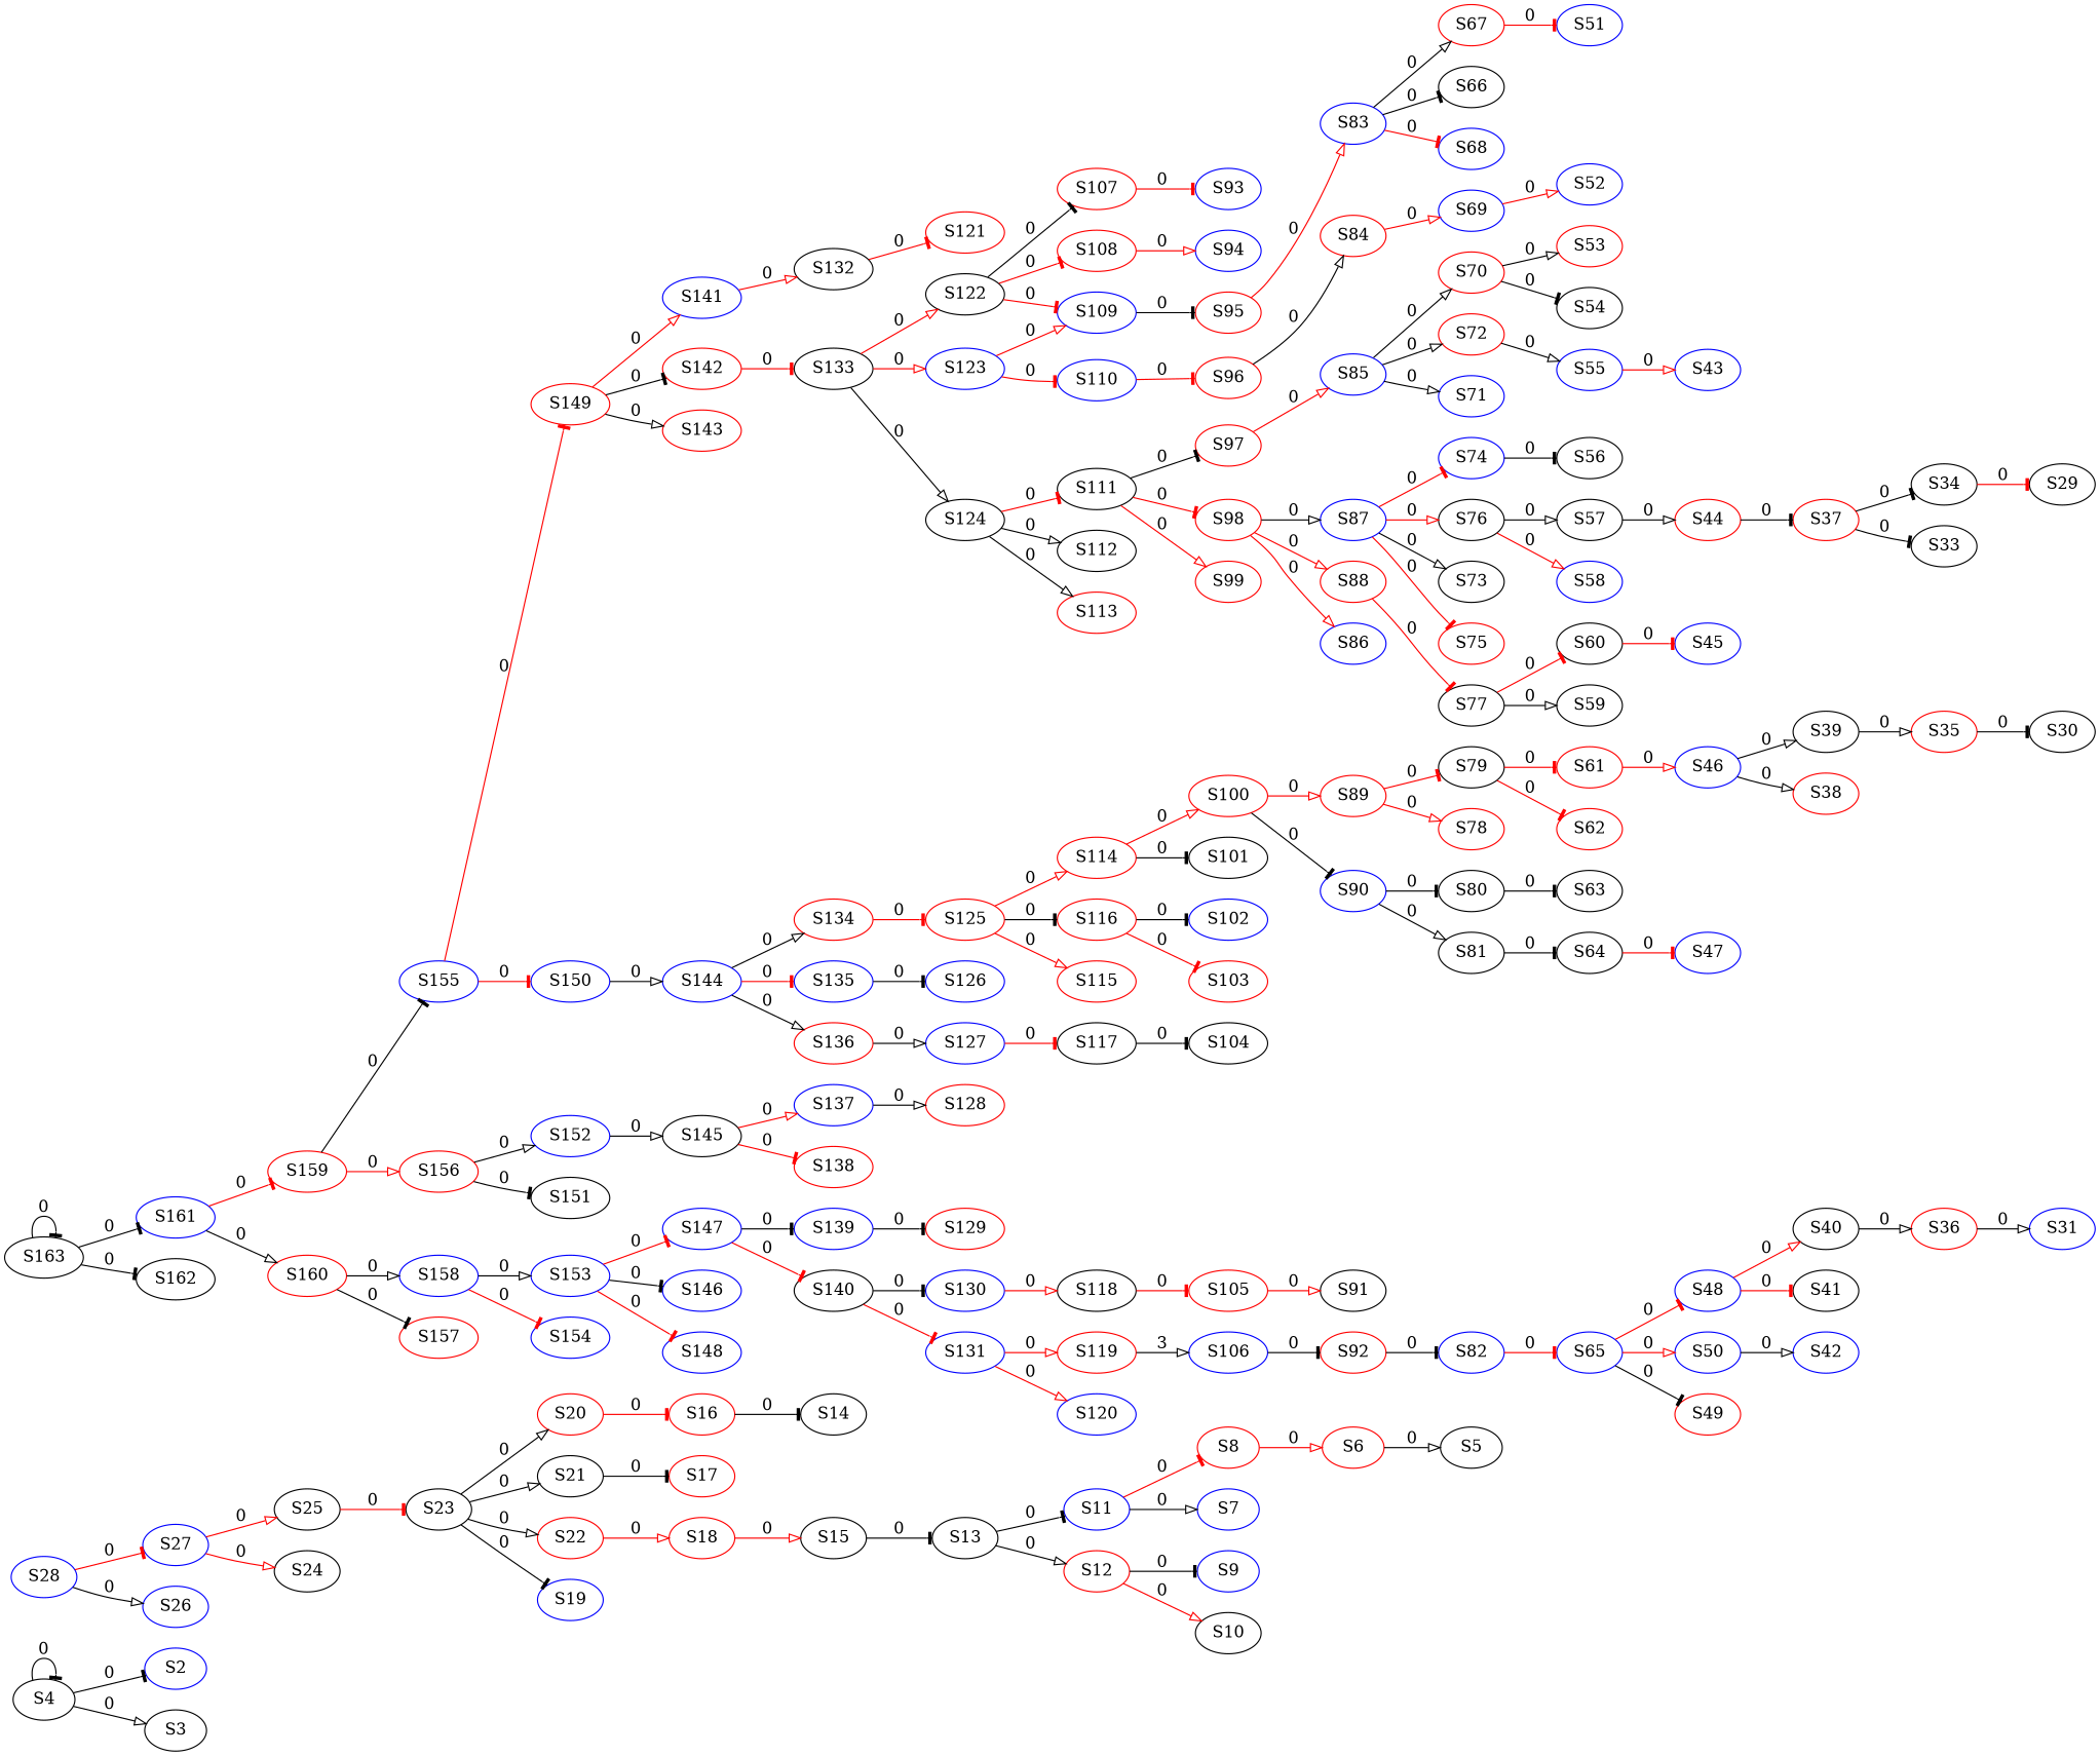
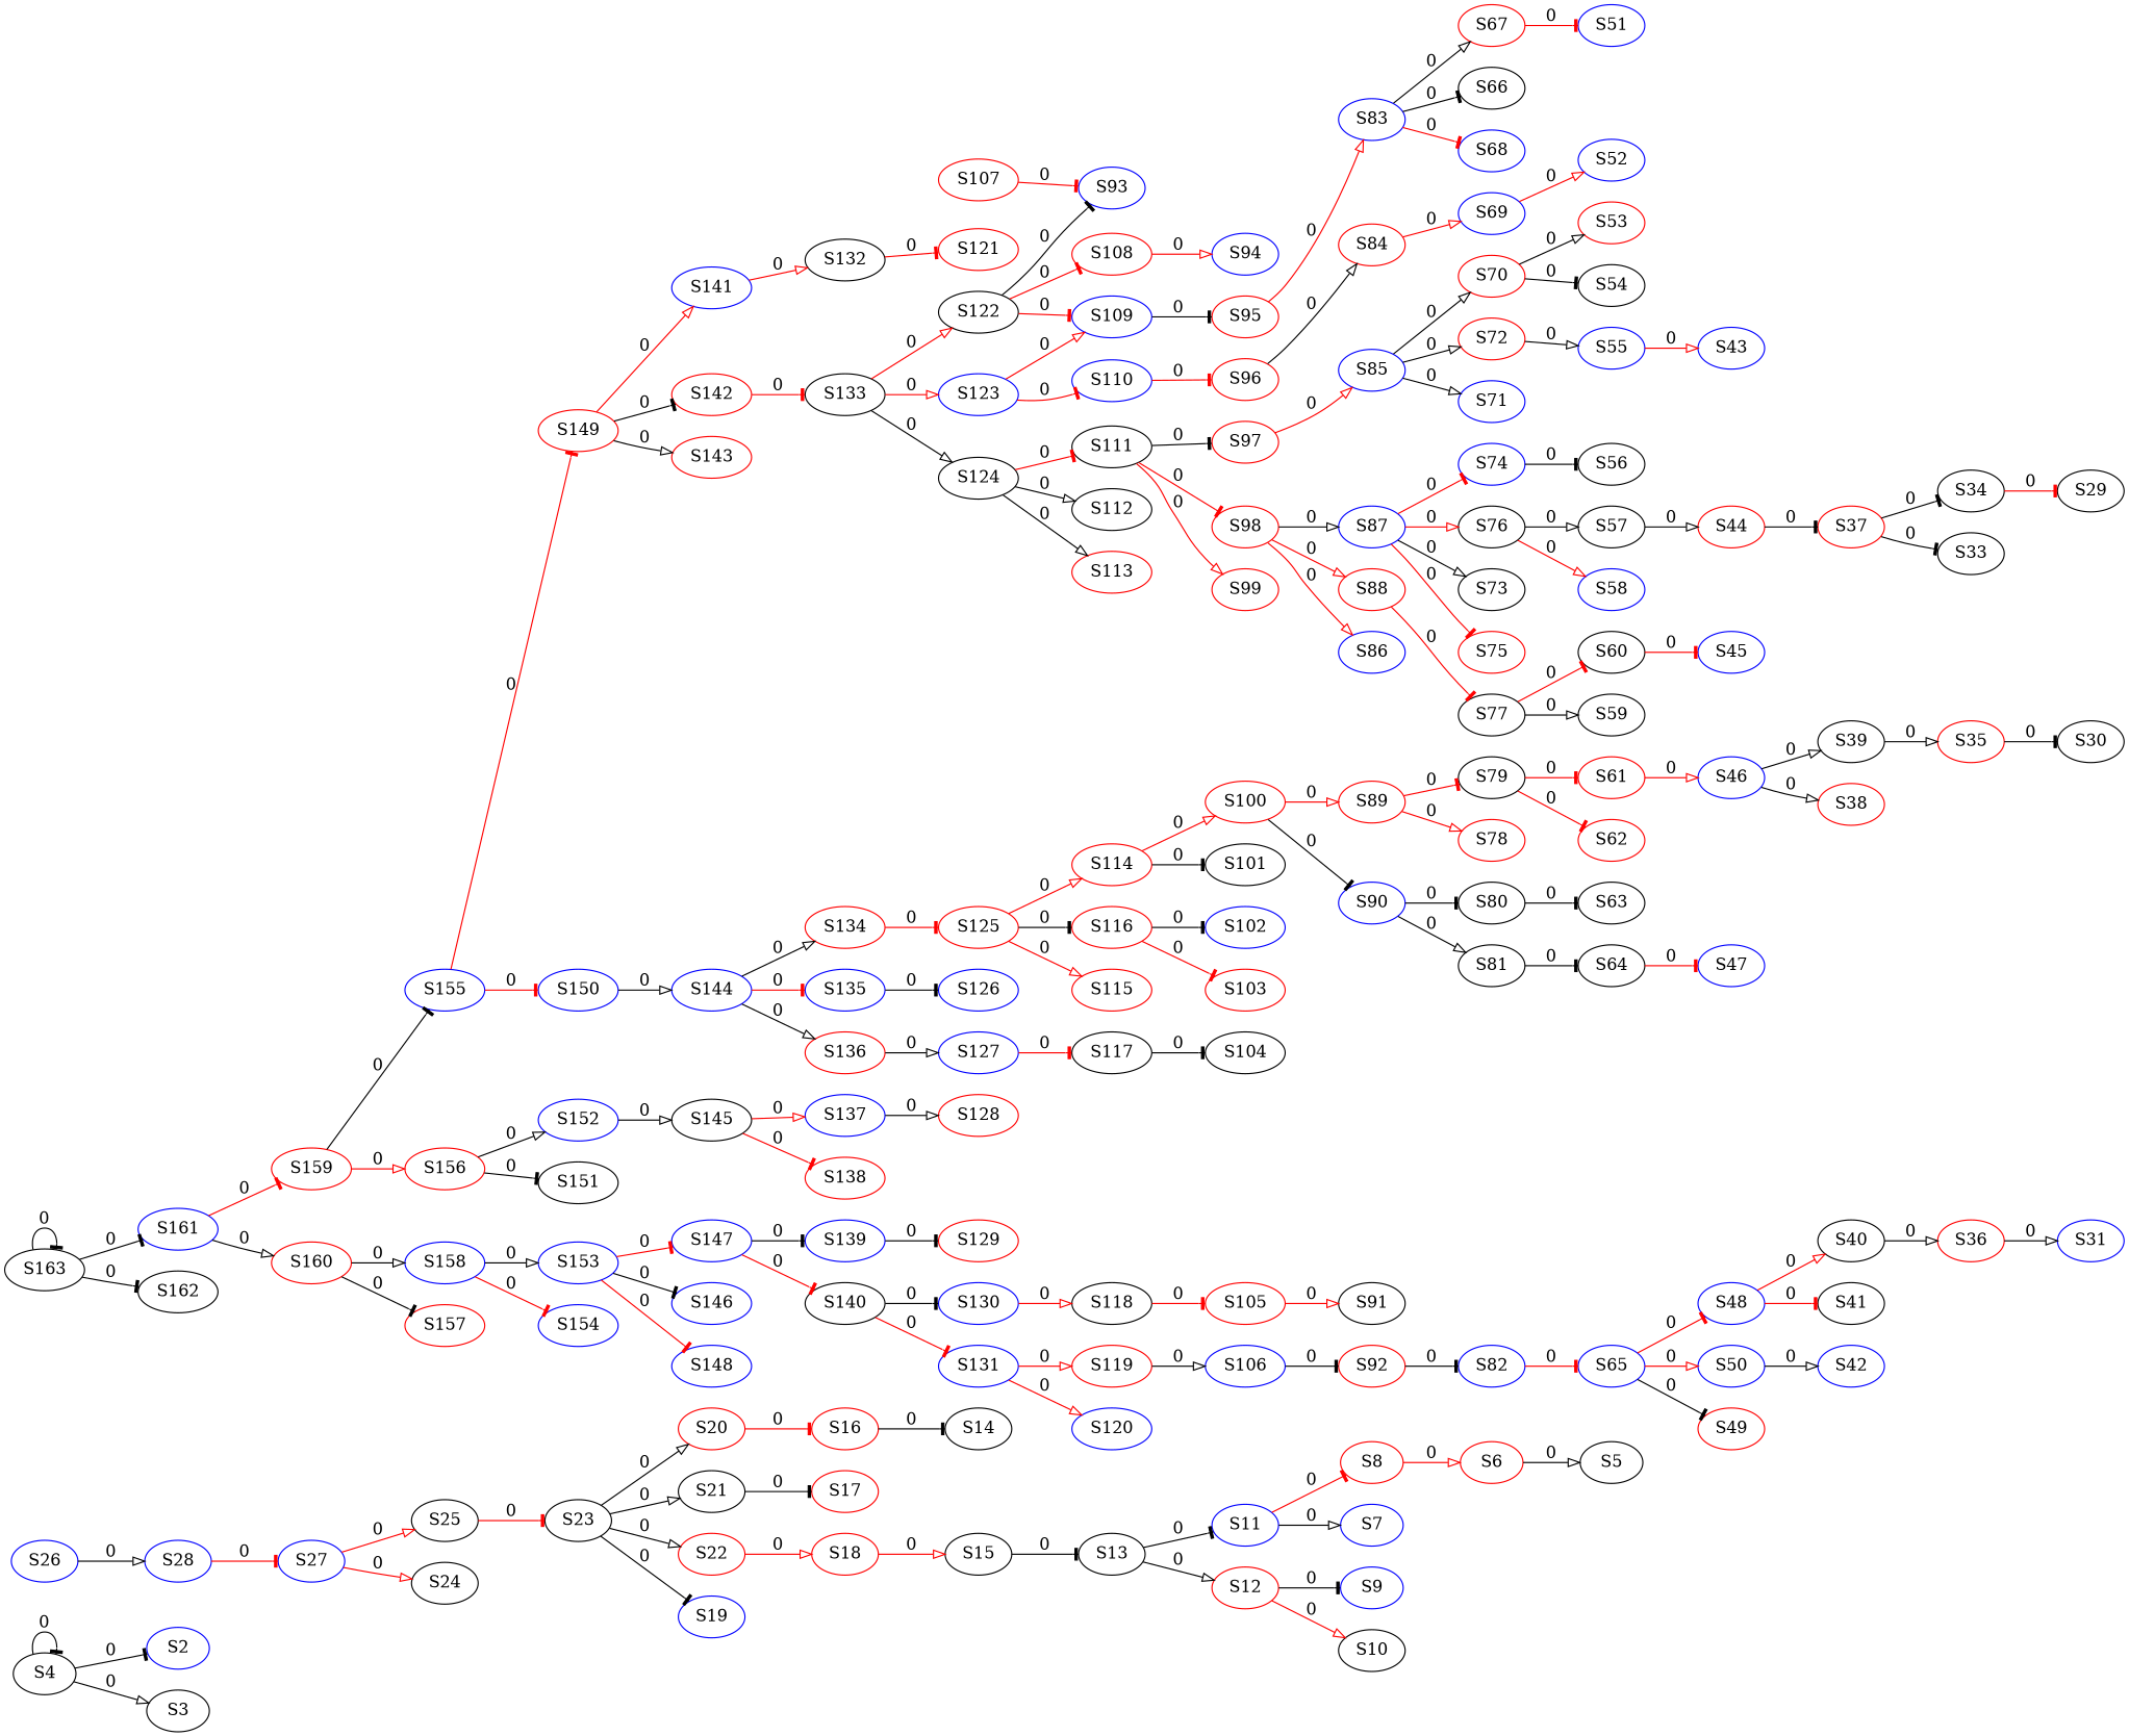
  strict digraph {
    rankdir=LR
    node [color=blue]
    edge [arrowhead=tee color=black]
    S4 [color=black]
    S2
    S3 [color=black]
    S6 [color=red]
    S5 [color=black]
    S8 [color=red]
    S11
    S7
    S12 [color=red]
    S9
    S10 [color=black]
    S13 [color=black]
    S15 [color=black]
    S16 [color=red]
    S14 [color=black]
    S18 [color=red]
    S20 [color=red]
    S21 [color=black]
    S17 [color=red]
    S22 [color=red]
    S23 [color=black]
    S19
    S25 [color=black]
    S27
    S24 [color=black]
    S28
    S26
    S34 [color=black]
    S29 [color=black]
    S35 [color=red]
    S30 [color=black]
    S36 [color=red]
    S31
    S37 [color=red]
    S33 [color=black]
    S39 [color=black]
    S40 [color=black]
    S44 [color=red]
    S46
    S38 [color=red]
    S48
    S41 [color=black]
    S50
    S42
    S55
    S43
    S57 [color=black]
    S60 [color=black]
    S45
    S61 [color=red]
    S64 [color=black]
    S47
    S65
    S49 [color=red]
    S67 [color=red]
    S51
    S69
    S52
    S70 [color=red]
    S53 [color=red]
    S54 [color=black]
    S72 [color=red]
    S56 [color=black]
    S74
    S76 [color=black]
    S58
    S77 [color=black]
    S59 [color=black]
    S79 [color=black]
    S62 [color=red]
    S80 [color=black]
    S63 [color=black]
    S81 [color=black]
    S82
    S83
    S66 [color=black]
    S68
    S84 [color=red]
    S85
    S71
    S87
    S73 [color=black]
    S75 [color=red]
    S88 [color=red]
    S89 [color=red]
    S78 [color=red]
    S90
    S92 [color=red]
    S95 [color=red]
    S96 [color=red]
    S97 [color=red]
    S98 [color=red]
    S86
    S100 [color=red]
    S105 [color=red]
    S91 [color=black]
    S106
    S107 [color=red]
    S93
    S108 [color=red]
    S94
    S109
    S110
    S111 [color=black]
    S99 [color=red]
    S114 [color=red]
    S101 [color=black]
    S116 [color=red]
    S102
    S103 [color=red]
    S117 [color=black]
    S104 [color=black]
    S118 [color=black]
    S119 [color=red]
    S122 [color=black]
    S123
    S124 [color=black]
    S112 [color=black]
    S113 [color=red]
    S125 [color=red]
    S115 [color=red]
    S127
    S130
    S131
    S120
    S132 [color=black]
    S121 [color=red]
    S133 [color=black]
    S134 [color=red]
    S135
    S126
    S136 [color=red]
    S128 [color=red]
    S137
    S129 [color=red]
    S139
    S140 [color=black]
    S141
    S142 [color=red]
    S144
    S145 [color=black]
    S138 [color=red]
    S147
    S149 [color=red]
    S143 [color=red]
    S150
    S152
    S153
    S146
    S148
    S155
    S156 [color=red]
    S151 [color=black]
    S158
    S154
    S159 [color=red]
    S160 [color=red]
    S157 [color=red]
    S161
    S163 [color=black]
    S162 [color=black]
    S4 -> S4 [label=0]
    S4 -> S2 [label=0]
    S4 -> S3 [arrowhead=onormal label=0]
    S6 -> S5 [arrowhead=onormal label=0]
    S8 -> S6 [arrowhead=onormal color=red label=0]
    S11 -> S8 [color=red label=0]
    S11 -> S7 [arrowhead=onormal label=0]
    S12 -> S9 [label=0]
    S12 -> S10 [arrowhead=onormal color=red label=0]
    S13 -> S11 [label=0]
    S13 -> S12 [arrowhead=onormal label=0]
    S15 -> S13 [label=0]
    S16 -> S14 [label=0]
    S18 -> S15 [arrowhead=onormal color=red label=0]
    S20 -> S16 [color=red label=0]
    S21 -> S17 [label=0]
    S22 -> S18 [arrowhead=onormal color=red label=0]
    S23 -> S20 [arrowhead=onormal label=0]
    S23 -> S21 [arrowhead=onormal label=0]
    S23 -> S22 [arrowhead=onormal label=0]
    S23 -> S19 [label=0]
    S25 -> S23 [color=red label=0]
    S27 -> S25 [arrowhead=onormal color=red label=0]
    S27 -> S24 [arrowhead=onormal color=red label=0]
    S28 -> S27 [color=red label=0]
-   S28 -> S26 [arrowhead=onormal label=0]
+   S26 -> S28 [arrowhead=onormal label=0]
    S34 -> S29 [color=red label=0]
    S35 -> S30 [label=0]
    S36 -> S31 [arrowhead=onormal label=0]
    S37 -> S34 [label=0]
    S37 -> S33 [label=0]
    S39 -> S35 [arrowhead=onormal label=0]
    S40 -> S36 [arrowhead=onormal label=0]
    S44 -> S37 [label=0]
    S46 -> S39 [arrowhead=onormal label=0]
    S46 -> S38 [arrowhead=onormal label=0]
    S48 -> S40 [arrowhead=onormal color=red label=0]
    S48 -> S41 [color=red label=0]
    S50 -> S42 [arrowhead=onormal label=0]
    S55 -> S43 [arrowhead=onormal color=red label=0]
    S57 -> S44 [arrowhead=onormal label=0]
    S60 -> S45 [color=red label=0]
    S61 -> S46 [arrowhead=onormal color=red label=0]
    S64 -> S47 [color=red label=0]
    S65 -> S48 [color=red label=0]
    S65 -> S50 [arrowhead=onormal color=red label=0]
    S65 -> S49 [label=0]
    S67 -> S51 [color=red label=0]
    S69 -> S52 [arrowhead=onormal color=red label=0]
    S70 -> S53 [arrowhead=onormal label=0]
    S70 -> S54 [label=0]
    S72 -> S55 [arrowhead=onormal label=0]
    S74 -> S56 [label=0]
    S76 -> S57 [arrowhead=onormal label=0]
    S76 -> S58 [arrowhead=onormal color=red label=0]
    S77 -> S60 [color=red label=0]
    S77 -> S59 [arrowhead=onormal label=0]
    S79 -> S61 [color=red label=0]
    S79 -> S62 [color=red label=0]
    S80 -> S63 [label=0]
    S81 -> S64 [label=0]
    S82 -> S65 [color=red label=0]
    S83 -> S67 [arrowhead=onormal label=0]
    S83 -> S66 [label=0]
    S83 -> S68 [color=red label=0]
    S84 -> S69 [arrowhead=onormal color=red label=0]
    S85 -> S70 [arrowhead=onormal label=0]
    S85 -> S72 [arrowhead=onormal label=0]
    S85 -> S71 [arrowhead=onormal label=0]
    S87 -> S74 [color=red label=0]
    S87 -> S76 [arrowhead=onormal color=red label=0]
    S87 -> S73 [arrowhead=onormal label=0]
    S87 -> S75 [color=red label=0]
    S88 -> S77 [color=red label=0]
    S89 -> S79 [color=red label=0]
    S89 -> S78 [arrowhead=onormal color=red label=0]
    S90 -> S80 [label=0]
    S90 -> S81 [arrowhead=onormal label=0]
    S92 -> S82 [label=0]
    S95 -> S83 [arrowhead=onormal color=red label=0]
    S96 -> S84 [arrowhead=onormal label=0]
    S97 -> S85 [arrowhead=onormal color=red label=0]
    S98 -> S87 [arrowhead=onormal label=0]
    S98 -> S88 [arrowhead=onormal color=red label=0]
    S98 -> S86 [arrowhead=onormal color=red label=0]
    S100 -> S89 [arrowhead=onormal color=red label=0]
    S100 -> S90 [label=0]
    S105 -> S91 [arrowhead=onormal color=red label=0]
    S106 -> S92 [label=0]
    S107 -> S93 [color=red label=0]
    S108 -> S94 [arrowhead=onormal color=red label=0]
    S109 -> S95 [label=0]
    S110 -> S96 [color=red label=0]
    S111 -> S97 [label=0]
    S111 -> S98 [color=red label=0]
    S111 -> S99 [arrowhead=onormal color=red label=0]
    S114 -> S100 [arrowhead=onormal color=red label=0]
    S114 -> S101 [label=0]
    S116 -> S102 [label=0]
    S116 -> S103 [color=red label=0]
    S117 -> S104 [label=0]
    S118 -> S105 [color=red label=0]
-   S119 -> S106 [arrowhead=onormal label=3]
-   S122 -> S107 [label=0]
+   S119 -> S106 [arrowhead=onormal label=0]
+   S122 -> S93 [label=0]
    S122 -> S108 [color=red label=0]
    S122 -> S109 [color=red label=0]
    S123 -> S109 [arrowhead=onormal color=red label=0]
    S123 -> S110 [color=red label=0]
    S124 -> S111 [color=red label=0]
    S124 -> S112 [arrowhead=onormal label=0]
    S124 -> S113 [arrowhead=onormal label=0]
    S125 -> S114 [arrowhead=onormal color=red label=0]
    S125 -> S116 [label=0]
    S125 -> S115 [arrowhead=onormal color=red label=0]
    S127 -> S117 [color=red label=0]
    S130 -> S118 [arrowhead=onormal color=red label=0]
    S131 -> S119 [arrowhead=onormal color=red label=0]
    S131 -> S120 [arrowhead=onormal color=red label=0]
    S132 -> S121 [color=red label=0]
    S133 -> S122 [arrowhead=onormal color=red label=0]
    S133 -> S123 [arrowhead=onormal color=red label=0]
    S133 -> S124 [arrowhead=onormal label=0]
    S134 -> S125 [color=red label=0]
    S135 -> S126 [label=0]
    S136 -> S127 [arrowhead=onormal label=0]
    S137 -> S128 [arrowhead=onormal label=0]
    S139 -> S129 [label=0]
    S140 -> S130 [label=0]
    S140 -> S131 [color=red label=0]
    S141 -> S132 [arrowhead=onormal color=red label=0]
    S142 -> S133 [color=red label=0]
    S144 -> S134 [arrowhead=onormal label=0]
    S144 -> S135 [color=red label=0]
    S144 -> S136 [arrowhead=onormal label=0]
    S145 -> S137 [arrowhead=onormal color=red label=0]
    S145 -> S138 [color=red label=0]
    S147 -> S139 [label=0]
    S147 -> S140 [color=red label=0]
    S149 -> S141 [arrowhead=onormal color=red label=0]
    S149 -> S142 [label=0]
    S149 -> S143 [arrowhead=onormal label=0]
    S150 -> S144 [arrowhead=onormal label=0]
    S152 -> S145 [arrowhead=onormal label=0]
    S153 -> S147 [color=red label=0]
    S153 -> S146 [label=0]
    S153 -> S148 [color=red label=0]
    S155 -> S149 [color=red label=0]
    S155 -> S150 [color=red label=0]
    S156 -> S152 [arrowhead=onormal label=0]
    S156 -> S151 [label=0]
    S158 -> S153 [arrowhead=onormal label=0]
    S158 -> S154 [color=red label=0]
    S159 -> S155 [label=0]
    S159 -> S156 [arrowhead=onormal color=red label=0]
    S160 -> S158 [arrowhead=onormal label=0]
    S160 -> S157 [label=0]
    S161 -> S159 [color=red label=0]
    S161 -> S160 [arrowhead=onormal label=0]
    S163 -> S161 [label=0]
    S163 -> S163 [label=0]
    S163 -> S162 [label=0]
  }
